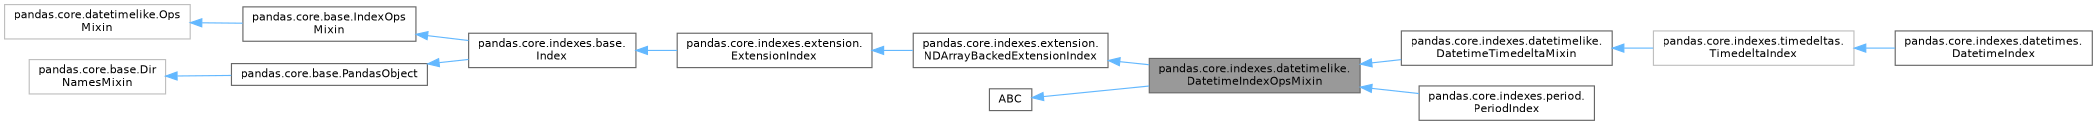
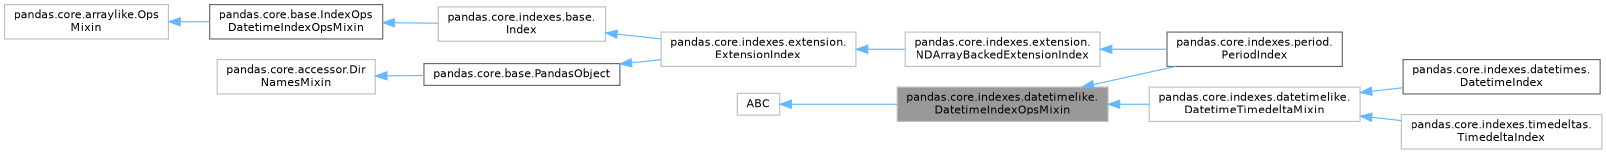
  digraph {
    rankdir=LR
    node [color=gray40 fillcolor=white fontname=Helvetica fontsize=10 shape=box style=filled]
    edge [color=steelblue1 dir=back fontname=Helvetica fontsize=10 labelfontname=Helvetica labelfontsize=10 style=solid]
-   n1 [fillcolor=grey60 fontcolor=black height=0.2 label="pandas.core.indexes.datetimelike.\lDatetimeIndexOpsMixin" width=0.4]
-   n2 [height=0.2 label="pandas.core.indexes.datetimelike.\lDatetimeTimedeltaMixin" width=0.4]
+   n1 [color=grey75 fillcolor=grey60 fontcolor=black height=0.2 label="pandas.core.indexes.datetimelike.\lDatetimeIndexOpsMixin" width=0.4]
+   n2 [color=grey75 height=0.2 label="pandas.core.indexes.datetimelike.\lDatetimeTimedeltaMixin" width=0.4]
    n3 [height=0.2 label="pandas.core.indexes.period.\lPeriodIndex" width=0.4]
    n4 [height=0.2 label="pandas.core.indexes.datetimes.\lDatetimeIndex" width=0.4]
    n5 [color=grey75 height=0.2 label="pandas.core.indexes.timedeltas.\lTimedeltaIndex" width=0.4]
-   n6 [height=0.2 label="pandas.core.indexes.extension.\lNDArrayBackedExtensionIndex" width=0.4]
-   n7 [height=0.2 label="pandas.core.indexes.extension.\lExtensionIndex" width=0.4]
-   n8 [height=0.2 label="pandas.core.indexes.base.\lIndex" width=0.4]
-   n9 [height=0.2 label="pandas.core.base.IndexOps\lMixin" width=0.4]
-   n10 [color=grey75 height=0.2 label="pandas.core.datetimelike.Ops\lMixin" width=0.4]
+   n6 [color=grey75 height=0.2 label="pandas.core.indexes.extension.\lNDArrayBackedExtensionIndex" width=0.4]
+   n7 [color=grey75 height=0.2 label="pandas.core.indexes.extension.\lExtensionIndex" width=0.4]
+   n8 [color=grey75 height=0.2 label="pandas.core.indexes.base.\lIndex" width=0.4]
+   n9 [height=0.2 label="pandas.core.base.IndexOps\lDatetimeIndexOpsMixin" width=0.4]
+   n10 [color=grey75 height=0.2 label="pandas.core.arraylike.Ops\lMixin" width=0.4]
    n11 [height=0.2 label="pandas.core.base.PandasObject" width=0.4]
-   n12 [color=grey75 height=0.2 label="pandas.core.base.Dir\lNamesMixin" width=0.4]
-   n13 [height=0.2 label=ABC width=0.4]
+   n12 [color=grey75 height=0.2 label="pandas.core.accessor.Dir\lNamesMixin" width=0.4]
+   n13 [color=grey75 height=0.2 label=ABC width=0.4]
    n1 -> n2
    n1 -> n3
-   n5 -> n4
+   n2 -> n4
    n2 -> n5
-   n6 -> n1
+   n6 -> n3
    n7 -> n6
    n8 -> n7
    n9 -> n8
    n10 -> n9
-   n11 -> n8
+   n11 -> n7
    n12 -> n11
    n13 -> n1
  }
